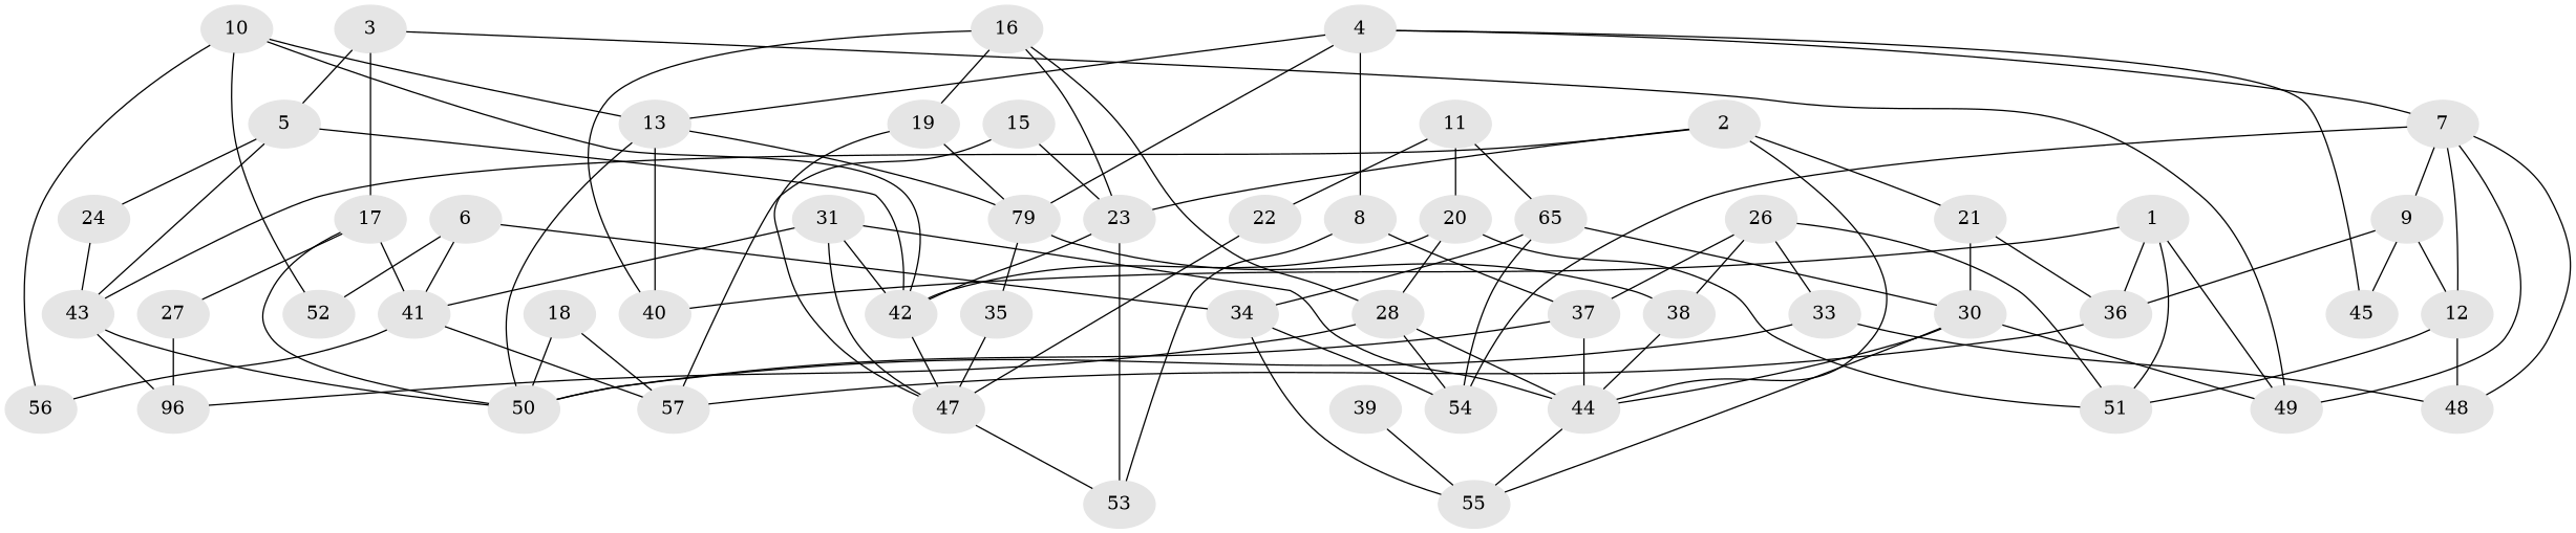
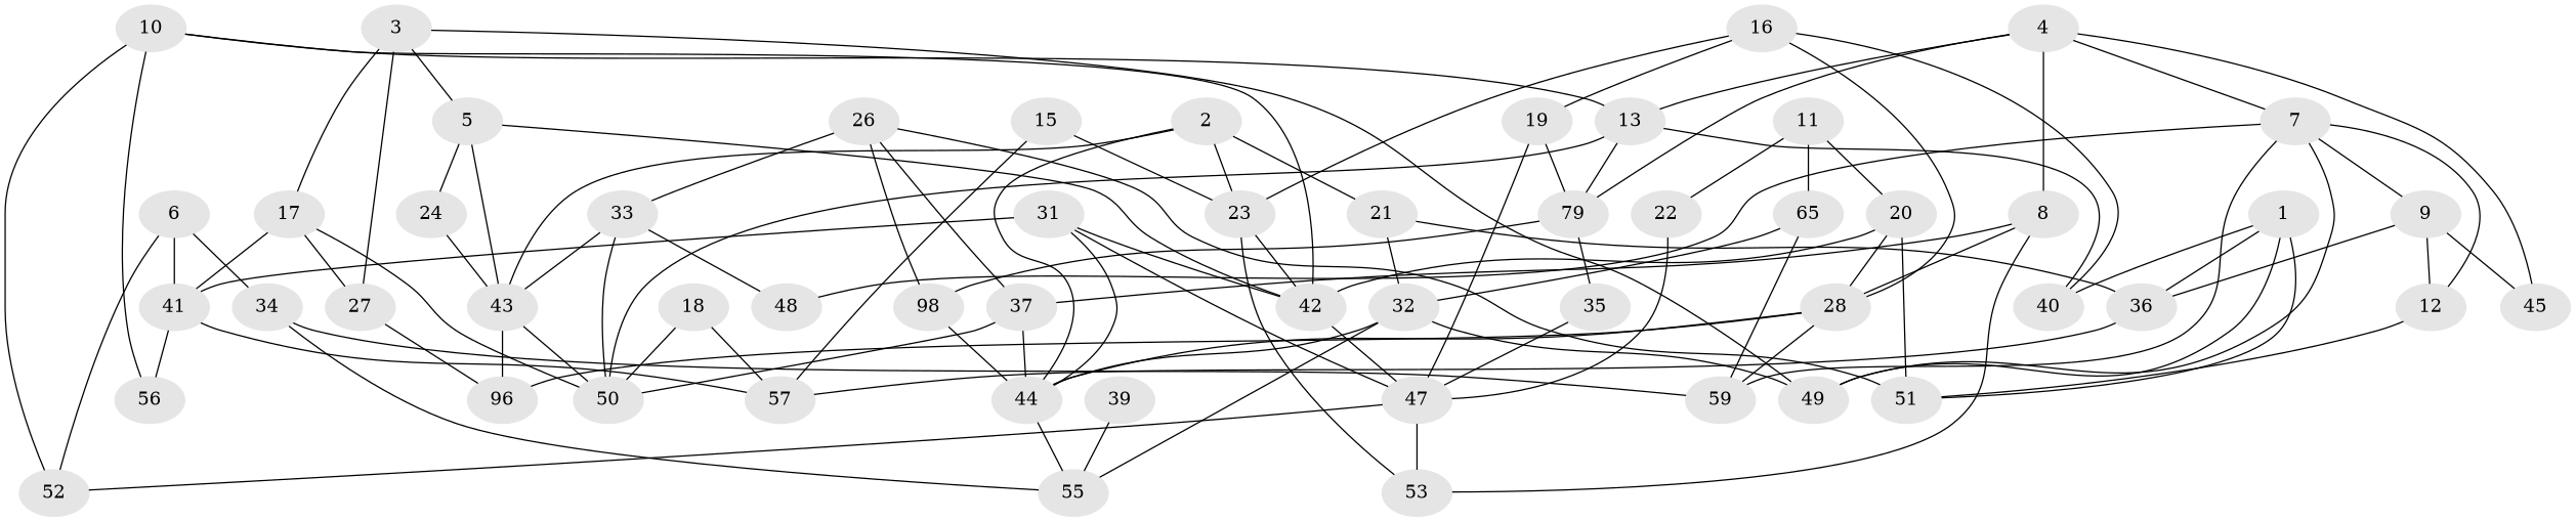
  graph {
    node [color=gray90 style=filled]
    1
    36
    40
    49
    51
    57
    2
    21
    23
    43
    44
-   32 [label=30]
+   32
    42
    53
    50
    n16 [label=96]
    55
    3
    5
    17
    27
    24
    41
    4
    7
    8
    13
    n28 [label=79]
    45
    9
    12
    48
-   54
+   54 [label=59]
    28
    37
-   38
+   38 [label=98]
    35
    47
    6
    34
    52
    56
    22
    10
    11
    20
    n47 [label=65]
    16
    19
    15
    18
    26
    33
    31
    39
    1 -- 36
    1 -- 40
    1 -- 49
    1 -- 51
    36 -- 57
    2 -- 21
    2 -- 23
    2 -- 43
    2 -- 44
    21 -- 36
    21 -- 32
    23 -- 42
    23 -- 53
    43 -- 50
    43 -- n16
    44 -- 55
    32 -- 49
    32 -- 44
    32 -- 55
    42 -- 47
    3 -- 49
    3 -- 5
    3 -- 17
+   3 -- 27
    5 -- 43
    5 -- 42
    5 -- 24
    17 -- 50
    17 -- 27
    17 -- 41
    27 -- n16
    24 -- 43
    41 -- 57
    41 -- 56
    4 -- 7
    4 -- 8
    4 -- 13
    4 -- n28
    4 -- 45
    7 -- 49
    7 -- 9
    7 -- 12
    7 -- 48
    7 -- 54
    8 -- 53
+   8 -- 28
    8 -- 37
    13 -- 40
    13 -- 50
    13 -- n28
    n28 -- 38
    n28 -- 35
    9 -- 36
    9 -- 45
    9 -- 12
    12 -- 51
-   12 -- 48
    28 -- 44
    28 -- n16
    28 -- 54
    37 -- 44
    37 -- 50
    38 -- 44
    35 -- 47
    47 -- 53
+   47 -- 52
    6 -- 41
    6 -- 34
    6 -- 52
    34 -- 55
    34 -- 54
    22 -- 47
    10 -- 42
    10 -- 13
    10 -- 52
    10 -- 56
    11 -- 22
    11 -- 20
    11 -- n47
    20 -- 51
    20 -- 42
    20 -- 28
    n47 -- 32
    n47 -- 54
-   n47 -- 34
    16 -- 40
    16 -- 23
    16 -- 28
    16 -- 19
    19 -- n28
    19 -- 47
    15 -- 57
    15 -- 23
    18 -- 57
    18 -- 50
    26 -- 51
    26 -- 37
    26 -- 38
    26 -- 33
+   33 -- 43
    33 -- 50
    33 -- 48
    31 -- 44
    31 -- 42
    31 -- 41
    31 -- 47
    39 -- 55
  }
